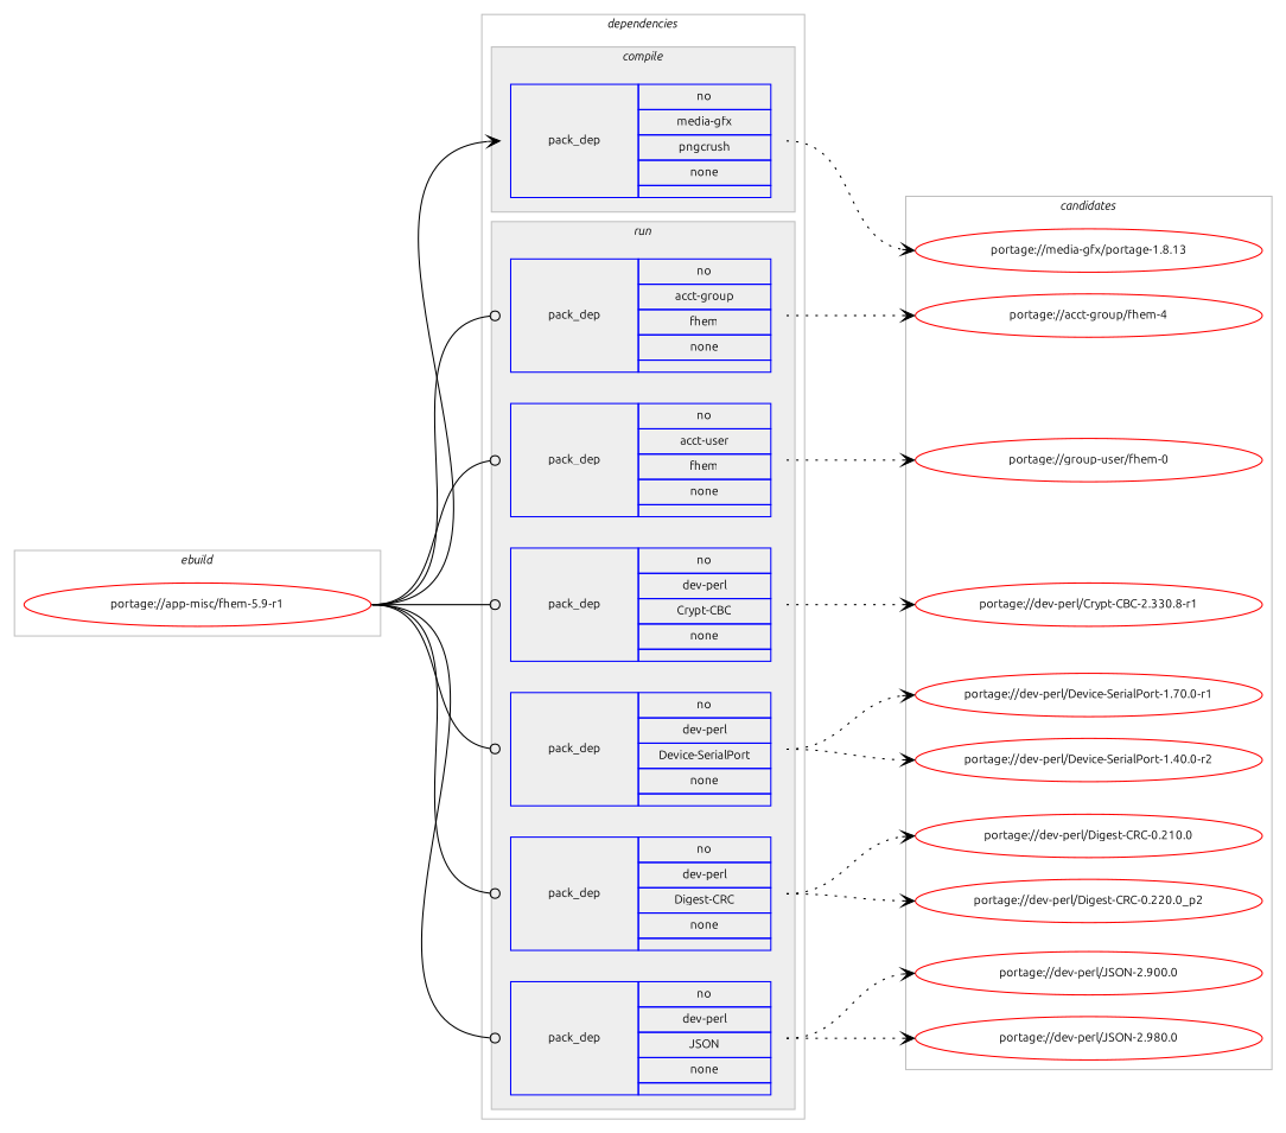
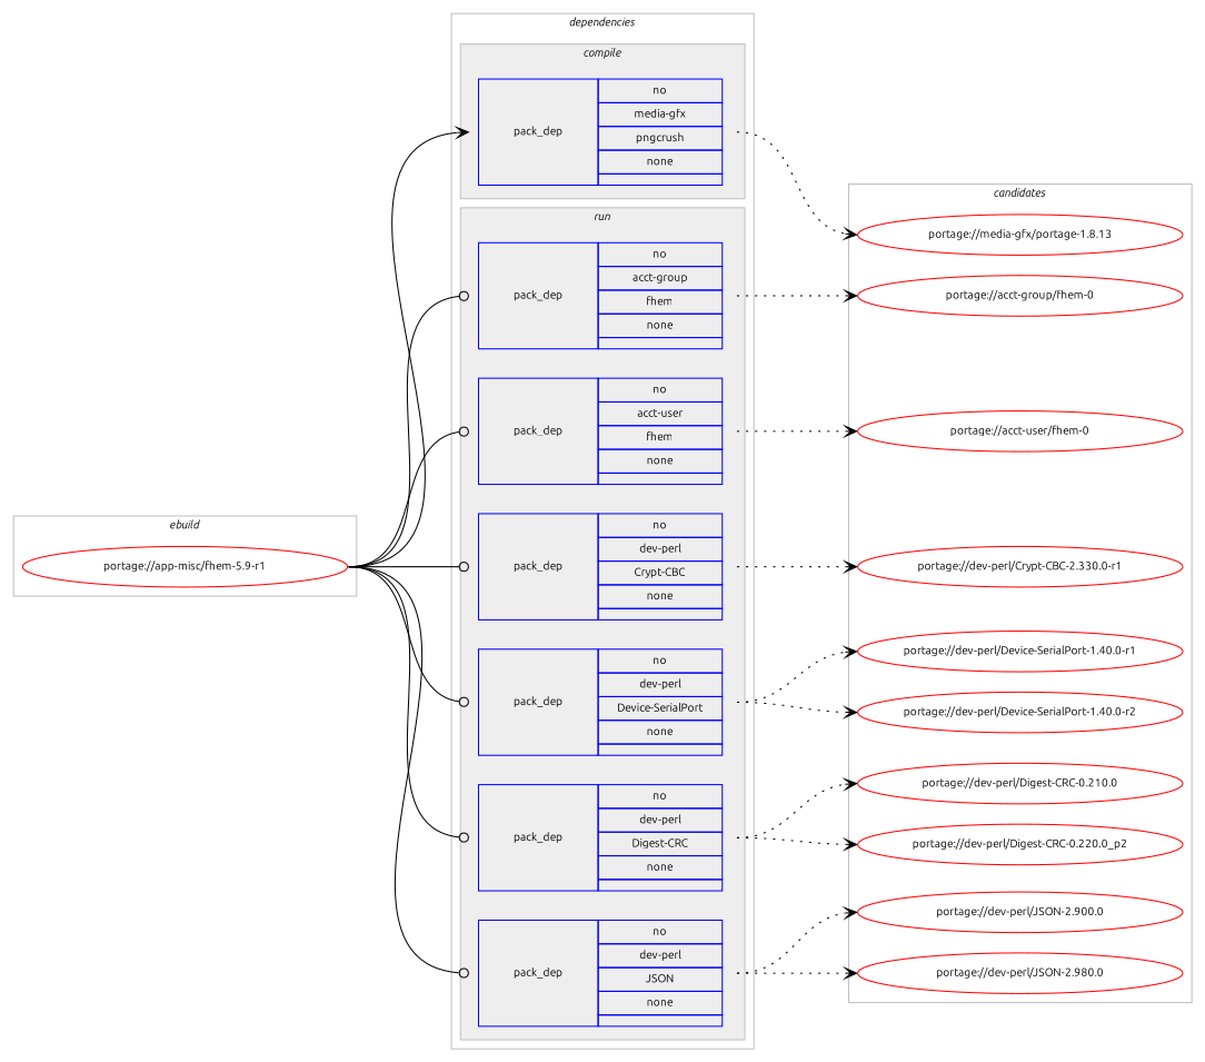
  digraph {
    compound=true
    concentrate=true
    fontname=Ubuntu
    fontsize=10
    newrank=true
    rankdir=LR
    ranksep=1.5
    node [color=red fontname=Ubuntu fontsize=10]
    edge [arrowhead=vee fontname=Ubuntu headport=w style=dotted tailport=e weight=100]
    n1 [label="portage://app-misc/fhem-5.9-r1" width=4]
    n2 [color=blue label=<<TABLE BORDER="0" CELLBORDER="1" CELLSPACING="0" CELLPADDING="4" WIDTH="220"><TR><TD ROWSPAN="6" CELLPADDING="30">pack_dep</TD></TR><TR><TD WIDTH="110">no</TD></TR><TR><TD>media-gfx</TD></TR><TR><TD>pngcrush</TD></TR><TR><TD>none</TD></TR><TR><TD></TD></TR></TABLE>> shape=none]
    n3 [color=blue label=<<TABLE BORDER="0" CELLBORDER="1" CELLSPACING="0" CELLPADDING="4" WIDTH="220"><TR><TD ROWSPAN="6" CELLPADDING="30">pack_dep</TD></TR><TR><TD WIDTH="110">no</TD></TR><TR><TD>acct-group</TD></TR><TR><TD>fhem</TD></TR><TR><TD>none</TD></TR><TR><TD></TD></TR></TABLE>> shape=none]
    n4 [color=blue label=<<TABLE BORDER="0" CELLBORDER="1" CELLSPACING="0" CELLPADDING="4" WIDTH="220"><TR><TD ROWSPAN="6" CELLPADDING="30">pack_dep</TD></TR><TR><TD WIDTH="110">no</TD></TR><TR><TD>acct-user</TD></TR><TR><TD>fhem</TD></TR><TR><TD>none</TD></TR><TR><TD></TD></TR></TABLE>> shape=none]
    n5 [color=blue label=<<TABLE BORDER="0" CELLBORDER="1" CELLSPACING="0" CELLPADDING="4" WIDTH="220"><TR><TD ROWSPAN="6" CELLPADDING="30">pack_dep</TD></TR><TR><TD WIDTH="110">no</TD></TR><TR><TD>dev-perl</TD></TR><TR><TD>Crypt-CBC</TD></TR><TR><TD>none</TD></TR><TR><TD></TD></TR></TABLE>> shape=none]
    n6 [color=blue label=<<TABLE BORDER="0" CELLBORDER="1" CELLSPACING="0" CELLPADDING="4" WIDTH="220"><TR><TD ROWSPAN="6" CELLPADDING="30">pack_dep</TD></TR><TR><TD WIDTH="110">no</TD></TR><TR><TD>dev-perl</TD></TR><TR><TD>Device-SerialPort</TD></TR><TR><TD>none</TD></TR><TR><TD></TD></TR></TABLE>> shape=none]
    n7 [color=blue label=<<TABLE BORDER="0" CELLBORDER="1" CELLSPACING="0" CELLPADDING="4" WIDTH="220"><TR><TD ROWSPAN="6" CELLPADDING="30">pack_dep</TD></TR><TR><TD WIDTH="110">no</TD></TR><TR><TD>dev-perl</TD></TR><TR><TD>Digest-CRC</TD></TR><TR><TD>none</TD></TR><TR><TD></TD></TR></TABLE>> shape=none]
    n8 [color=blue label=<<TABLE BORDER="0" CELLBORDER="1" CELLSPACING="0" CELLPADDING="4" WIDTH="220"><TR><TD ROWSPAN="6" CELLPADDING="30">pack_dep</TD></TR><TR><TD WIDTH="110">no</TD></TR><TR><TD>dev-perl</TD></TR><TR><TD>JSON</TD></TR><TR><TD>none</TD></TR><TR><TD></TD></TR></TABLE>> shape=none]
    n9 [label="portage://media-gfx/portage-1.8.13" width=4]
-   n10 [label="portage://acct-group/fhem-4" width=4]
-   n11 [label="portage://group-user/fhem-0" width=4]
-   n12 [label="portage://dev-perl/Crypt-CBC-2.330.8-r1" width=4]
-   n13 [label="portage://dev-perl/Device-SerialPort-1.70.0-r1" width=4]
+   n10 [label="portage://acct-group/fhem-0" width=4]
+   n11 [label="portage://acct-user/fhem-0" width=4]
+   n12 [label="portage://dev-perl/Crypt-CBC-2.330.0-r1" width=4]
+   n13 [label="portage://dev-perl/Device-SerialPort-1.40.0-r1" width=4]
    n14 [label="portage://dev-perl/Device-SerialPort-1.40.0-r2" width=4]
    n15 [label="portage://dev-perl/Digest-CRC-0.210.0" width=4]
    n16 [label="portage://dev-perl/Digest-CRC-0.220.0_p2" width=4]
    n17 [label="portage://dev-perl/JSON-2.900.0" width=4]
    n18 [label="portage://dev-perl/JSON-2.980.0" width=4]
    subgraph cluster_1 {
      color=gray
      label=<<i>ebuild</i>>
      rank=same
      n1
    }
    subgraph cluster_2 {
      color=gray
      label=<<i>dependencies</i>>
      subgraph cluster_3 {
        color=gray
        fillcolor="#eeeeee"
        label=<<i>compile</i>>
        style=filled
        subgraph sub_4 {
          color=gray
          fillcolor="#eeeeee"
          label=<<i>compile</i>>
          style=filled
          n2
        }
      }
      subgraph cluster_5 {
        color=gray
        fillcolor="#eeeeee"
        label=<<i>compile and run</i>>
        style=filled
      }
      subgraph cluster_6 {
        color=gray
        fillcolor="#eeeeee"
        label=<<i>run</i>>
        style=filled
        subgraph sub_7 {
          color=gray
          fillcolor="#eeeeee"
          label=<<i>run</i>>
          style=filled
          n3
        }
        subgraph sub_8 {
          color=gray
          fillcolor="#eeeeee"
          label=<<i>run</i>>
          style=filled
          n4
        }
        subgraph sub_9 {
          color=gray
          fillcolor="#eeeeee"
          label=<<i>run</i>>
          style=filled
          n5
        }
        subgraph sub_10 {
          color=gray
          fillcolor="#eeeeee"
          label=<<i>run</i>>
          style=filled
          n6
        }
        subgraph sub_11 {
          color=gray
          fillcolor="#eeeeee"
          label=<<i>run</i>>
          style=filled
          n7
        }
        subgraph sub_12 {
          color=gray
          fillcolor="#eeeeee"
          label=<<i>run</i>>
          style=filled
          n8
        }
      }
    }
    subgraph cluster_13 {
      color=gray
      label=<<i>candidates</i>>
      rank=same
      subgraph sub_14 {
        color=black
        label=<<i>candidates</i>>
        nodesep=1
        rank=same
        n9
      }
      subgraph sub_15 {
        color=black
        label=<<i>candidates</i>>
        nodesep=1
        rank=same
        n10
      }
      subgraph sub_16 {
        color=black
        label=<<i>candidates</i>>
        nodesep=1
        rank=same
        n11
      }
      subgraph sub_17 {
        color=black
        label=<<i>candidates</i>>
        nodesep=1
        rank=same
        n12
      }
      subgraph sub_18 {
        color=black
        label=<<i>candidates</i>>
        nodesep=1
        rank=same
        n13
        n14
      }
      subgraph sub_19 {
        color=black
        label=<<i>candidates</i>>
        nodesep=1
        rank=same
        n15
        n16
      }
      subgraph sub_20 {
        color=black
        label=<<i>candidates</i>>
        nodesep=1
        rank=same
        n17
        n18
      }
    }
    n1 -> n2 [style=solid weight=20]
    n1 -> n3 [arrowhead=odot style=solid weight=20]
    n1 -> n4 [arrowhead=odot style=solid weight=20]
    n1 -> n5 [arrowhead=odot style=solid weight=20]
    n1 -> n6 [arrowhead=odot style=solid weight=20]
    n1 -> n7 [arrowhead=odot style=solid weight=20]
    n1 -> n8 [arrowhead=odot style=solid weight=20]
    n2 -> n9
    n3 -> n10
    n4 -> n11
    n5 -> n12
    n6 -> n13
    n6 -> n14
    n7 -> n15
    n7 -> n16
    n8 -> n17
    n8 -> n18
  }
